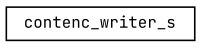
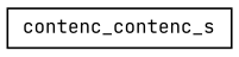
  digraph {
    rankdir=LR
    fontname="JetBrains Mono"
-   n1 [color=black fillcolor=white fontname="JetBrains Mono" fontsize=10 height=0.2 label=contenc_writer_s shape=record style=filled width=0.4]
+   n1 [color=black fillcolor=white fontname="JetBrains Mono" fontsize=10 height=0.2 label=contenc_contenc_s shape=record style=filled width=0.4]
  }
